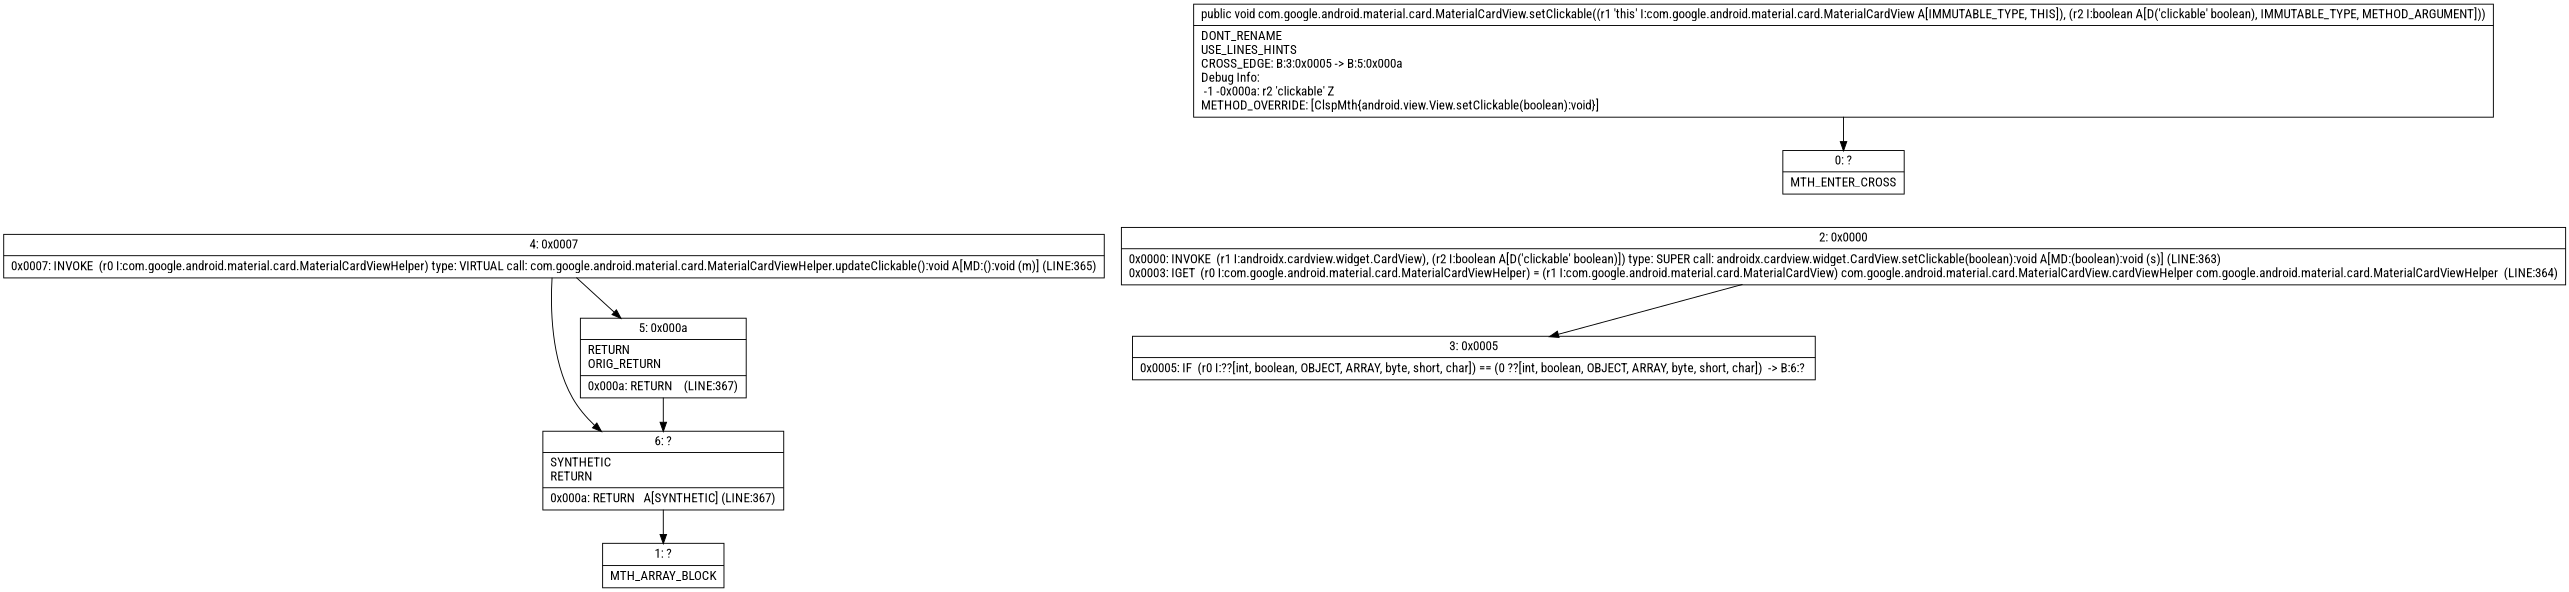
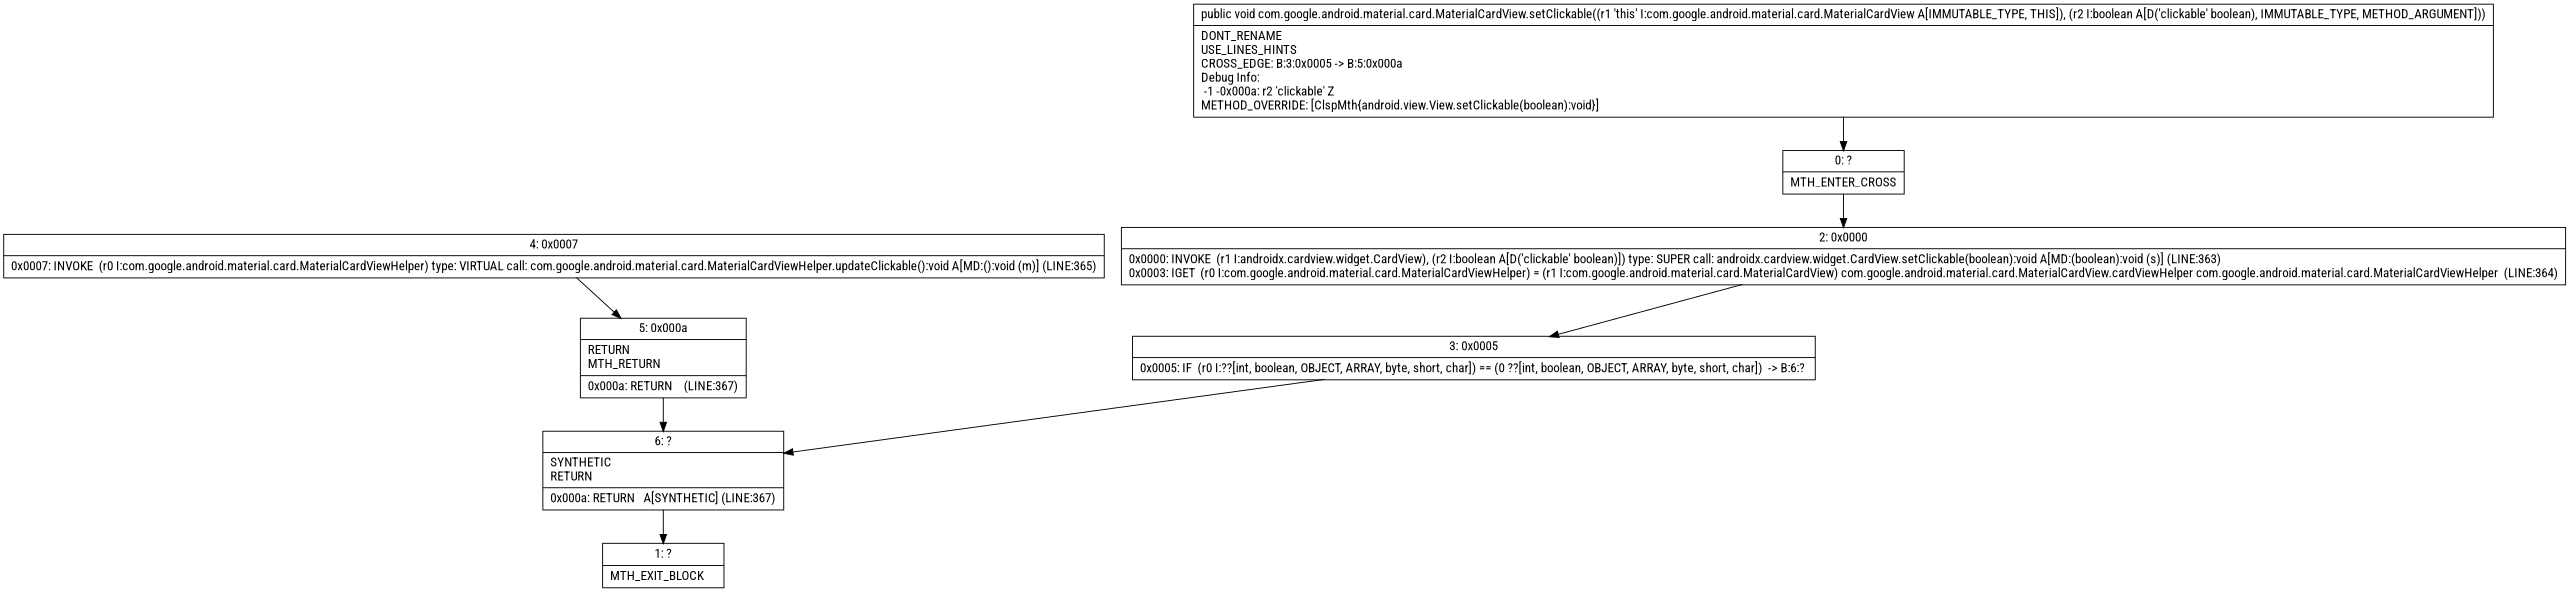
  digraph {
    fontname="Roboto Condensed"
    node [fontname="Roboto Condensed" shape=record]
    edge [fontname="Roboto Condensed"]
    n1 [label="{0\:\ ?|MTH_ENTER_CROSS\l}"]
    n2 [label="{2\:\ 0x0000|0x0000: INVOKE  (r1 I:androidx.cardview.widget.CardView), (r2 I:boolean A[D('clickable' boolean)]) type: SUPER call: androidx.cardview.widget.CardView.setClickable(boolean):void A[MD:(boolean):void (s)] (LINE:363)\l0x0003: IGET  (r0 I:com.google.android.material.card.MaterialCardViewHelper) = (r1 I:com.google.android.material.card.MaterialCardView) com.google.android.material.card.MaterialCardView.cardViewHelper com.google.android.material.card.MaterialCardViewHelper  (LINE:364)\l}"]
    n3 [label="{3\:\ 0x0005|0x0005: IF  (r0 I:??[int, boolean, OBJECT, ARRAY, byte, short, char]) == (0 ??[int, boolean, OBJECT, ARRAY, byte, short, char])  \-\> B:6:? \l}"]
    n4 [label="{6\:\ ?|SYNTHETIC\lRETURN\l|0x000a: RETURN   A[SYNTHETIC] (LINE:367)\l}"]
    n5 [label="{4\:\ 0x0007|0x0007: INVOKE  (r0 I:com.google.android.material.card.MaterialCardViewHelper) type: VIRTUAL call: com.google.android.material.card.MaterialCardViewHelper.updateClickable():void A[MD:():void (m)] (LINE:365)\l}"]
-   n6 [label="{5\:\ 0x000a|RETURN\lORIG_RETURN\l|0x000a: RETURN    (LINE:367)\l}"]
-   n7 [label="{1\:\ ?|MTH_ARRAY_BLOCK\l}"]
+   n6 [label="{5\:\ 0x000a|RETURN\lMTH_RETURN\l|0x000a: RETURN    (LINE:367)\l}"]
+   n7 [label="{1\:\ ?|MTH_EXIT_BLOCK\l}"]
    n8 [label="{public void com.google.android.material.card.MaterialCardView.setClickable((r1 'this' I:com.google.android.material.card.MaterialCardView A[IMMUTABLE_TYPE, THIS]), (r2 I:boolean A[D('clickable' boolean), IMMUTABLE_TYPE, METHOD_ARGUMENT]))  | DONT_RENAME\lUSE_LINES_HINTS\lCROSS_EDGE: B:3:0x0005 \-\> B:5:0x000a\lDebug Info:\l  \-1 \-0x000a: r2 'clickable' Z\lMETHOD_OVERRIDE: [ClspMth\{android.view.View.setClickable(boolean):void\}]\l}"]
+   n1 -> n2
    n2 -> n3
-   n5 -> n4
+   n3 -> n4
    n4 -> n7
    n5 -> n6
    n6 -> n4
    n8 -> n1
  }
